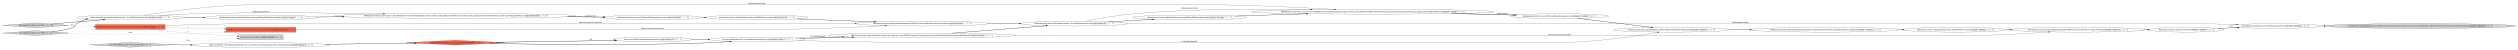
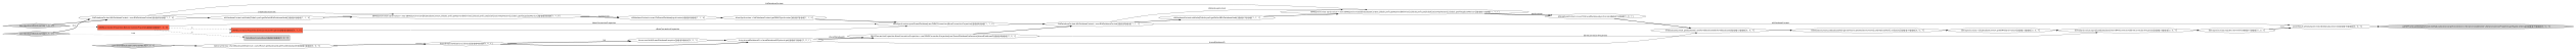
  digraph {
    fontname=Ubuntu
    rankdir=LR
    node [fillcolor=white fontname=Ubuntu shape=ellipse style=filled]
    edge [fontname=Ubuntu style=bold]
    n1 [label="bibDatabaseContext.convertToSharedDatabase(synchronizer)@@@12@@@['0', '0', '1']"]
    n2 [label="bibDatabaseContext.getDatabase().setSharedDatabaseID(sharedDatabaseID)@@@13@@@['0', '0', '1']"]
    n3 [label="bibDatabaseContext.setDatabasePath(parserResult.getDatabaseContext().getDatabasePath().orElse(null))@@@14@@@['0', '0', '1']"]
    n4 [fillcolor=lightgray label="ParserResult parserResult@@@2@@@['0', '0', '1']" shape=box]
    n5 [label="DBMSConnectionProperties dbmsConnectionProperties = new DBMSConnectionProperties(new SharedDatabasePreferences(sharedDatabaseID))@@@8@@@['0', '0', '1']"]
    n6 [label="dbmsSynchronizer.openSharedDatabase(new DBMSConnection(dbmsConnectionProperties))@@@16@@@['0', '0', '1']"]
    n7 [label="BibDatabaseContext bibDatabaseContext = new BibDatabaseContext()@@@9@@@['1', '1', '1']"]
    n8 [label="dbmsSynchronizer.registerListener(this)@@@17@@@['0', '0', '1']"]
    n9 [label="DBMSSynchronizer synchronizer = new DBMSSynchronizer(bibDatabaseContext,Globals.prefs.getKeywordDelimiter(),Globals.prefs.getGlobalCitationKeyPattern(),Globals.getFileUpdateMonitor())@@@11@@@['1', '1', '1']"]
    n10 [label="bibDatabaseContext.setMode(Globals.prefs.getDefaultBibDatabaseMode())@@@10@@@['1', '1', '1']"]
    n11 [label="parserResult.setDatabaseContext(bibDatabaseContext)@@@18@@@['0', '0', '1']"]
    n12 [label="dbmsSynchronizer = bibDatabaseContext.getDBMSSynchronizer()@@@15@@@['0', '0', '1']"]
    n13 [label="dbmsSynchronizer.openSharedDatabase(new DBMSConnection(dbmsConnectionProperties))@@@8@@@['1', '1', '0']"]
    n14 [label="dbmsSynchronizer = bibDatabaseContext.getDBMSSynchronizer()@@@7@@@['1', '1', '0']"]
    n15 [label="bibDatabaseContext.setMode(Globals.prefs.getDefaultBibDatabaseMode())@@@4@@@['1', '1', '0']"]
    n16 [label="DBMSSynchronizer synchronizer = new DBMSSynchronizer(bibDatabaseContext,Globals.prefs.getKeywordDelimiter(),Globals.prefs.getGlobalCitationKeyPattern(),Globals.getFileUpdateMonitor())@@@5@@@['1', '1', '0']"]
    n17 [label="bibDatabaseContext.convertToSharedDatabase(synchronizer)@@@6@@@['1', '1', '0']"]
    n18 [label="BibDatabaseContext bibDatabaseContext = new BibDatabaseContext()@@@3@@@['1', '1', '0']"]
    n19 [fillcolor=tomato label="DBMSConnectionProperties dbmsConnectionProperties@@@2@@@['1', '0', '0']" shape=box]
    n20 [fillcolor=tomato label="DBMSConnectionProperties dbmsConnectionProperties@@@2@@@['0', '1', '0']" shape=box]
    n21 [label="throw new NotASharedDatabaseException()@@@5@@@['0', '0', '1']"]
    n22 [label="String sharedDatabaseID = sharedDatabaseIDOptional.get()@@@7@@@['0', '0', '1']"]
    n23 [fillcolor=lightgray label="jabRefFrame.getDialogService().notify(Localization.lang(\"Connection to %0 server established.\",dbmsConnectionProperties.getType().toString()))@@@19@@@['0', '0', '1']"]
    n24 [fillcolor=lightgray label="openSharedDatabaseFromParserResult['0', '0', '1']" shape=diamond]
    n25 [label="Optional<String> sharedDatabaseIDOptional = parserResult.getDatabase().getSharedDatabaseID()@@@3@@@['0', '0', '1']"]
-   n26 [fillcolor=tomato label="sharedDatabaseIDOptional.isEmpty()@@@4@@@['0', '0', '1']" shape=diamond]
+   n26 [label="sharedDatabaseIDOptional.isEmpty()@@@4@@@['0', '0', '1']" shape=diamond]
    n27 [fillcolor=lightgray label="openNewSharedDatabaseTab['0', '1', '0']" shape=diamond]
    n28 [fillcolor=lightgray label="openNewSharedDatabaseTab['1', '0', '0']" shape=diamond]
    n1 -> n2
    n2 -> n3
    n3 -> n12
    n5 -> n6 [label=dbmsConnectionProperties style=solid]
    n5 -> n7
    n6 -> n8
    n7 -> n9 [label=bibDatabaseContext style=solid]
    n7 -> n10
    n7 -> n11 [label=bibDatabaseContext style=solid]
    n8 -> n11
    n9 -> n1
    n9 -> n1 [label=synchronizer style=solid]
    n10 -> n9
    n11 -> n23
    n12 -> n6
    n13 -> n7
    n14 -> n13
    n15 -> n16
    n16 -> n17
    n16 -> n17 [label=synchronizer style=solid]
    n17 -> n14
    n18 -> n9 [label=bibDatabaseContext style=solid]
    n18 -> n15
    n18 -> n16 [label=bibDatabaseContext style=solid]
    n19 -> n4 [label=0 style=dashed]
    n19 -> n13 [label=dbmsConnectionProperties style=solid]
    n19 -> n20 [label=0 style=dashed]
    n20 -> n13 [label=dbmsConnectionProperties style=solid]
    n21 -> n22
    n22 -> n2 [label=sharedDatabaseID style=solid]
    n22 -> n5
    n22 -> n5 [label=sharedDatabaseID style=solid]
-   n24 -> n4 [label=true style=dotted]
    n24 -> n25
    n25 -> n26
    n26 -> n21 [label=true style=dotted]
    n26 -> n21
    n26 -> n22
    n27 -> n18
    n27 -> n20 [label=true style=dotted]
    n28 -> n18
    n28 -> n19 [label=true style=dotted]
  }
